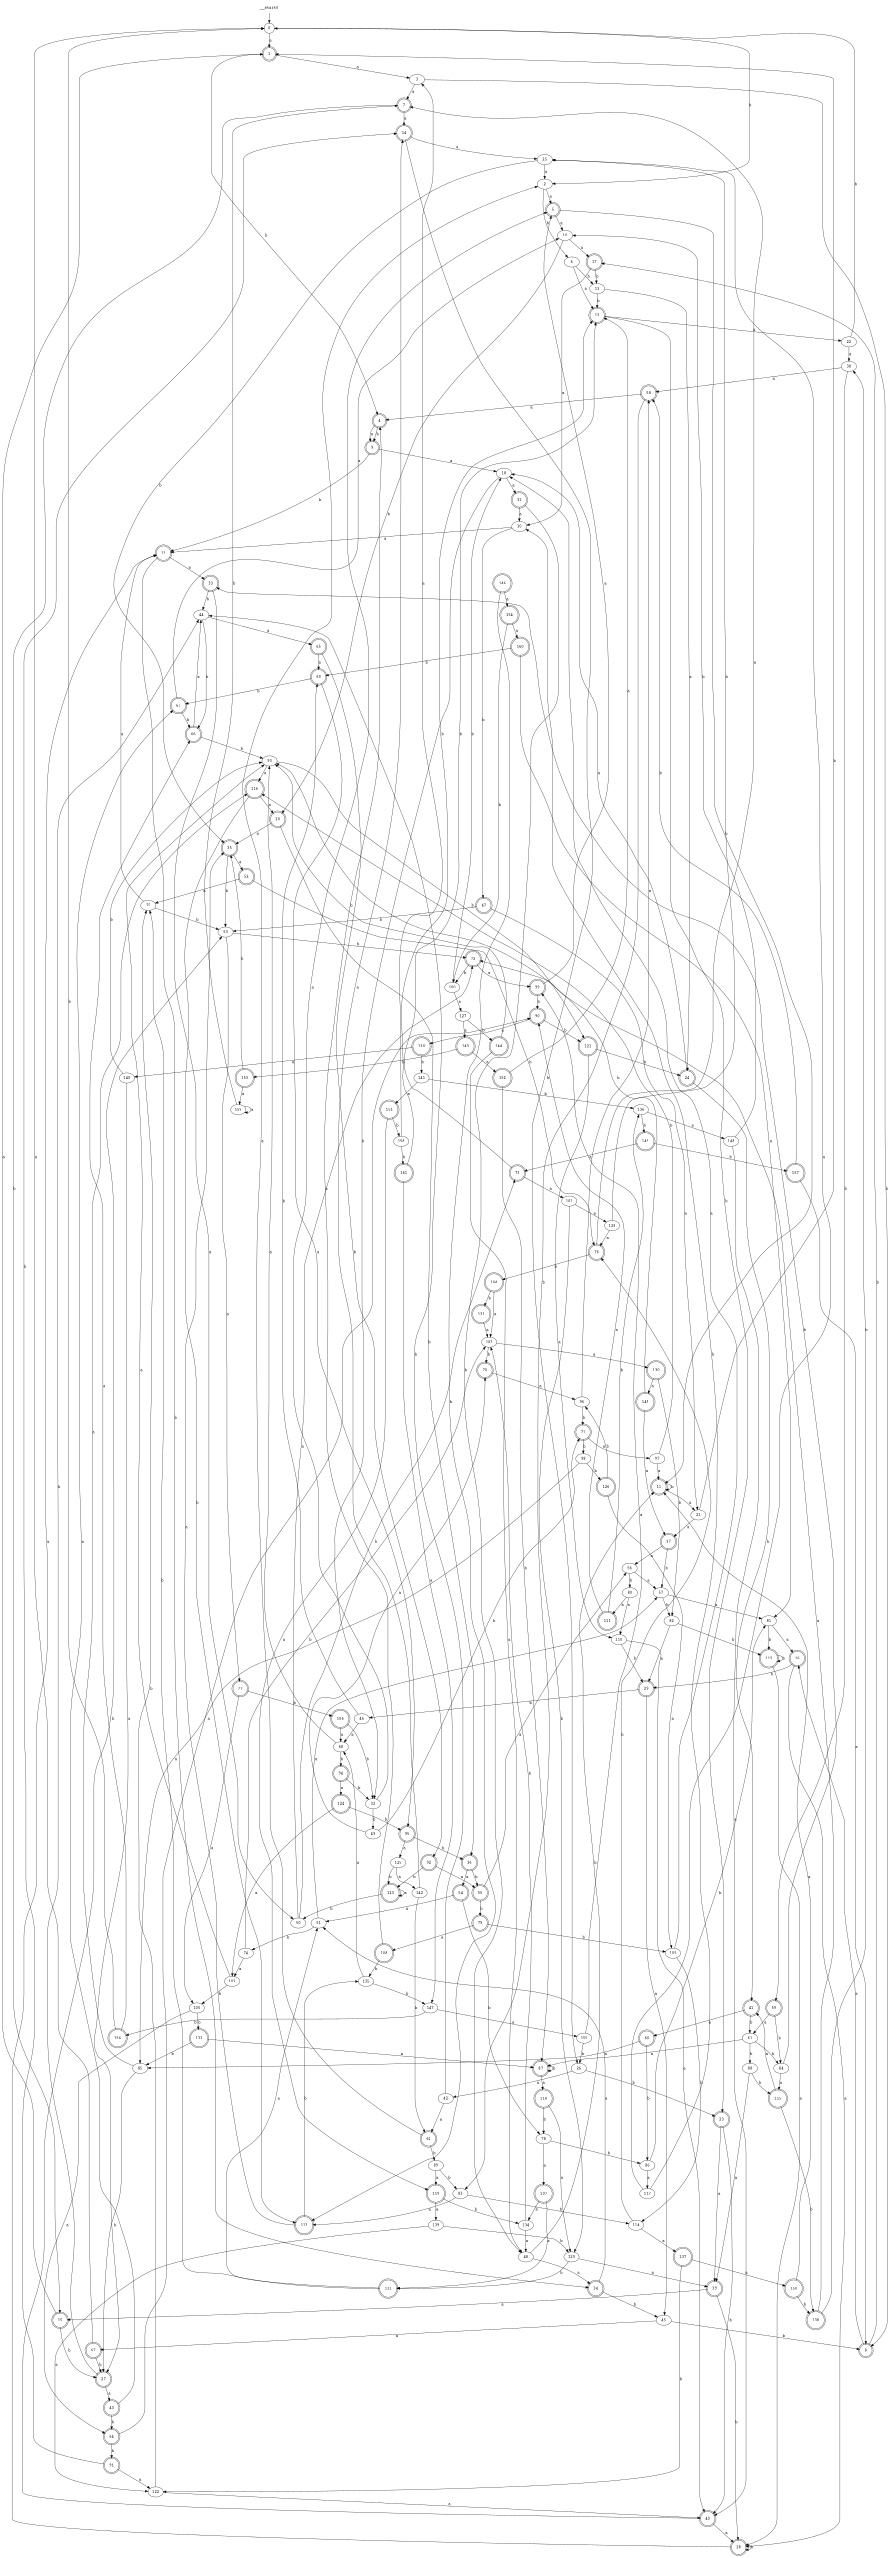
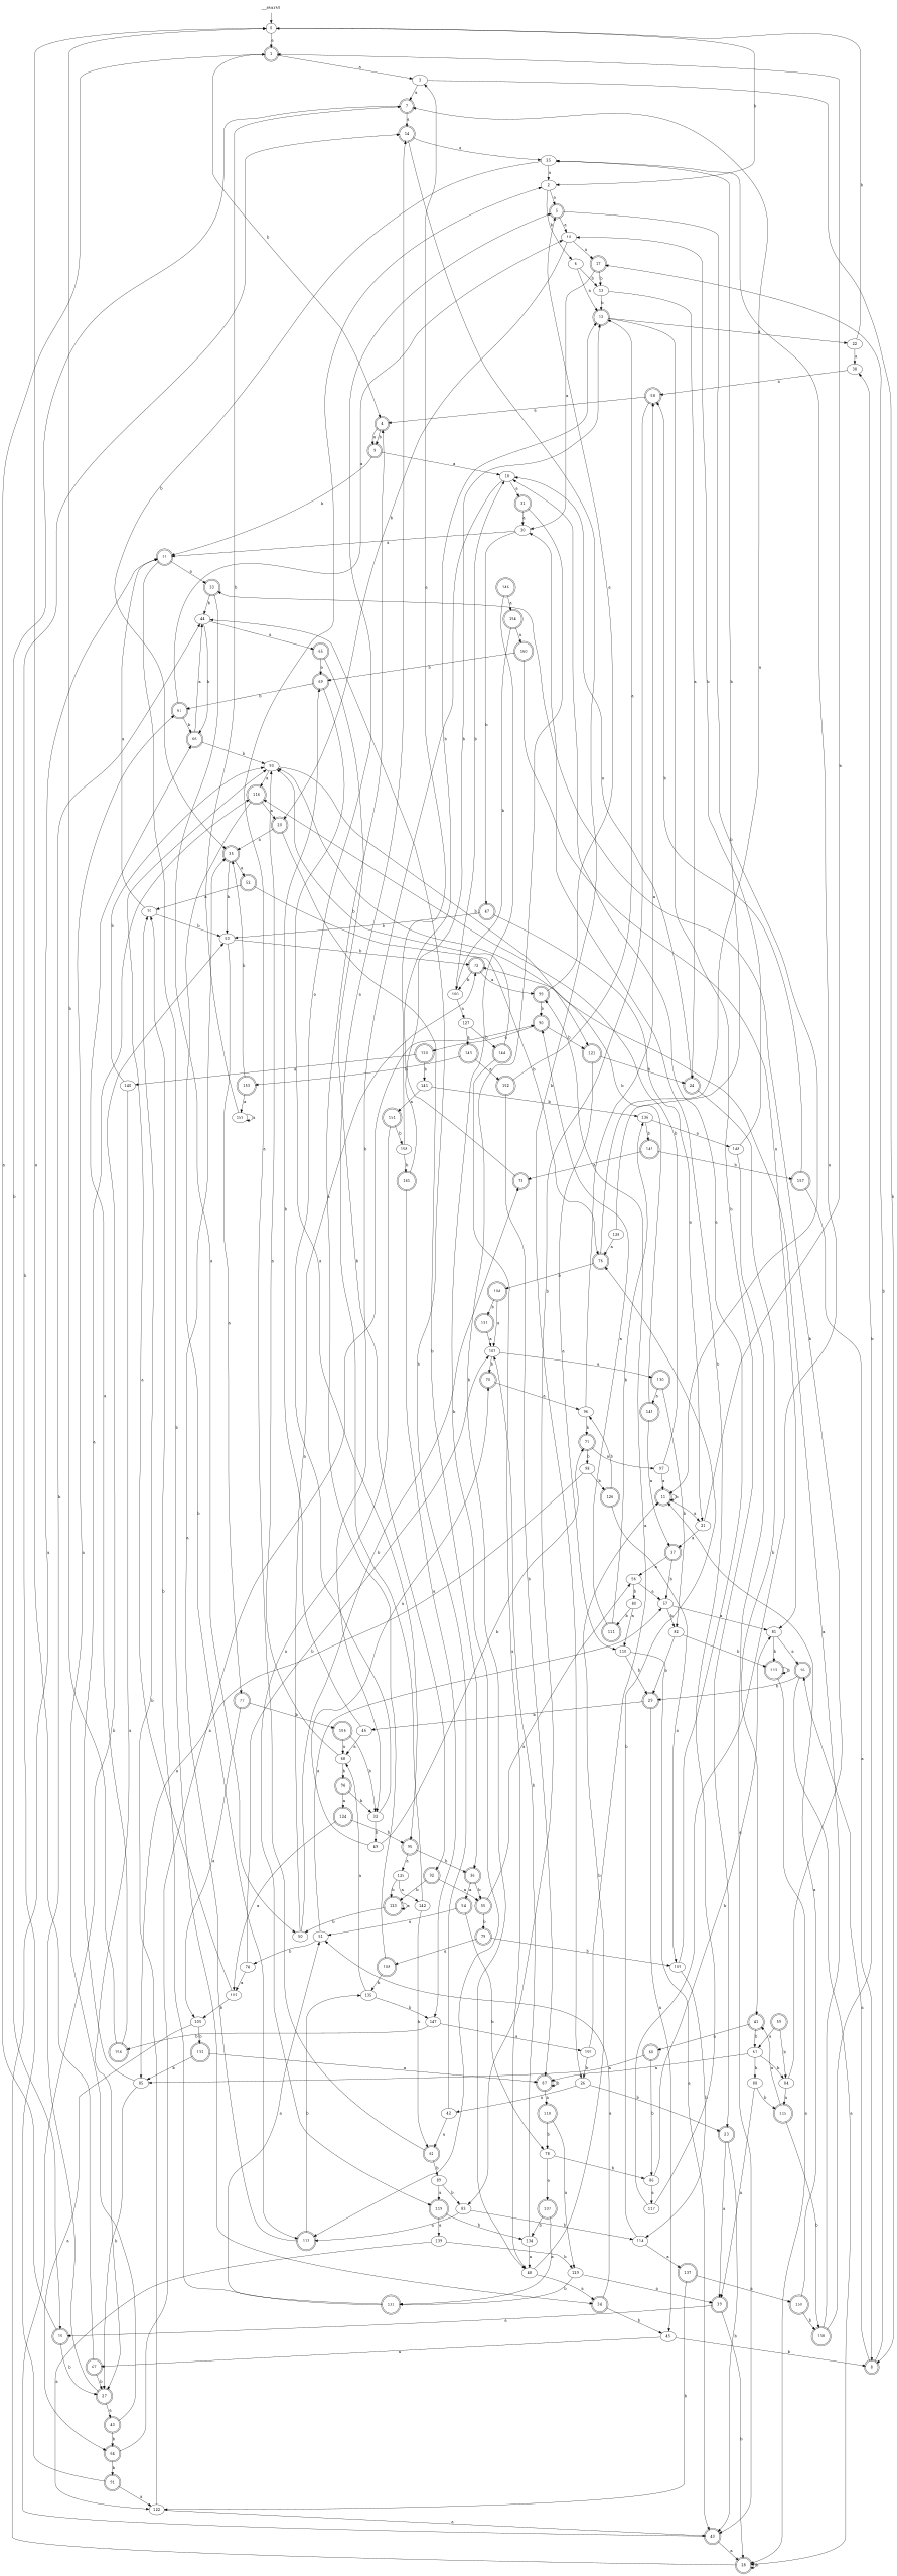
  digraph {
    fontname="Courier Prime"
    node [fontname="Courier Prime" shape=doublecircle]
    edge [fontname="Courier Prime"]
    __start0 [shape=none]
    0 [shape=circle]
    1
    2 [shape=""]
    3 [shape=""]
    4
    5
    6 [shape=""]
    7
    8
    9
    10 [shape=""]
    11
    12
    13 [shape=""]
    14
    15
    16
    17
    18 [shape=""]
    19
    20
    21 [shape=""]
    22 [shape=""]
    23
    24
    25 [shape=""]
    26 [shape=""]
    27
    28
    29
    30 [shape=""]
    31
    32 [shape=""]
    33
    34
    35
    36
    37
    38 [shape=""]
    39
    40
    41
    42 [shape=""]
    43
    44 [shape=""]
    45 [shape=""]
    46 [shape=""]
    47
    48 [shape=""]
    49 [shape=""]
    50 [shape=""]
    51 [shape=""]
    52
    53 [shape=""]
    54
    55
    56 [shape=""]
    57 [shape=""]
    58
    59
    60
    61 [shape=""]
    62
    63
    64
    65
    66
    67
    68 [shape=""]
    69
    70
    71
    72
    73
    74 [shape=""]
    75 [shape=""]
    76
    77
    78 [shape=""]
    79
    80 [shape=""]
    81 [shape=""]
    82 [shape=""]
    83 [shape=""]
    84 [shape=""]
    85 [shape=""]
    86 [shape=""]
    87
    88 [shape=""]
    89 [shape=""]
    90
    91
    92
    93 [shape=""]
    94
    95
    96 [shape=""]
    97 [shape=""]
    98 [shape=""]
    99
    100 [shape=""]
-   101 [shape=""]
    102 [shape=""]
    103 [shape=""]
    104
    105 [shape=""]
    106
    107
    108
    109 [shape=""]
    110 [shape=""]
    111
    112
    113
    114 [shape=""]
    115
    116
    117 [shape=""]
    118
    119
    120
    121
    122 [shape=""]
    123
    124
    125 [shape=""]
    126
    127 [shape=""]
    128 [shape=""]
    129 [shape=""]
    130
    131
    132
    133
    134 [shape=""]
    135 [shape=""]
    136 [shape=""]
    137
    138
    139 [shape=""]
    140 [shape=""]
    141 [shape=""]
    142 [shape=""]
    143
    144
    145
    147 [shape=""]
    148 [shape=""]
    149
    150
    151
    152
    153
    146
    154
    155 [shape=""]
    156
    157
    158 [shape=""]
    159 [shape=""]
    160
    161
    __start0 -> 0
    0 -> 1 [label=a]
    0 -> 2 [label=b]
    1 -> 3 [label=a]
    1 -> 4 [label=b]
    2 -> 5 [label=a]
    2 -> 6 [label=b]
    3 -> 7 [label=a]
    3 -> 8 [label=b]
    4 -> 9 [label=a]
    4 -> 9 [label=b]
    5 -> 10 [label=a]
    5 -> 11 [label=b]
    6 -> 12 [label=a]
    6 -> 13 [label=b]
    7 -> 14 [label=a]
    7 -> 15 [label=b]
    8 -> 16 [label=a]
    8 -> 17 [label=b]
    9 -> 18 [label=a]
    9 -> 19 [label=b]
    10 -> 17 [label=a]
    10 -> 20 [label=b]
    11 -> 11 [label=b]
    11 -> 21 [label=a]
    12 -> 22 [label=a]
    12 -> 23 [label=b]
    13 -> 12 [label=b]
    13 -> 24 [label=a]
    14 -> 25 [label=a]
    14 -> 26 [label=b]
    15 -> 1 [label=a]
    15 -> 27 [label=b]
    16 -> 28 [label=a]
    16 -> 29 [label=b]
    17 -> 13 [label=b]
    17 -> 30 [label=a]
    18 -> 31 [label=a]
    18 -> 32 [label=b]
    19 -> 33 [label=a]
    19 -> 34 [label=b]
    20 -> 35 [label=a]
    20 -> 36 [label=b]
    21 -> 1 [label=b]
    21 -> 37 [label=a]
    22 -> 0 [label=b]
    22 -> 38 [label=a]
    23 -> 39 [label=a]
    23 -> 40 [label=b]
    24 -> 18 [label=a]
    24 -> 41 [label=b]
    25 -> 2 [label=a]
    25 -> 35 [label=b]
    26 -> 23 [label=b]
    26 -> 42 [label=a]
    27 -> 43 [label=a]
    27 -> 44 [label=b]
    28 -> 19 [label=a]
    28 -> 28 [label=b]
    29 -> 45 [label=a]
    29 -> 46 [label=b]
    30 -> 19 [label=a]
    30 -> 47 [label=b]
    31 -> 30 [label=a]
    31 -> 48 [label=b]
    32 -> 5 [label=a]
    32 -> 49 [label=b]
    33 -> 44 [label=b]
    33 -> 50 [label=a]
    34 -> 45 [label=b]
    34 -> 51 [label=a]
    35 -> 52 [label=a]
    35 -> 53 [label=b]
    36 -> 54 [label=a]
    36 -> 55 [label=b]
    37 -> 56 [label=a]
    37 -> 57 [label=b]
    38 -> 58 [label=a]
-   38 -> 59 [label=b]
    39 -> 15 [label=a]
    39 -> 28 [label=b]
    40 -> 28 [label=a]
    40 -> 53 [label=b]
    41 -> 60 [label=a]
    41 -> 61 [label=b]
    42 -> 44 [label=b]
    42 -> 62 [label=a]
    43 -> 63 [label=a]
    43 -> 64 [label=b]
    44 -> 65 [label=a]
    44 -> 66 [label=b]
    45 -> 8 [label=b]
    45 -> 67 [label=a]
    46 -> 68 [label=a]
    46 -> 69 [label=b]
    47 -> 21 [label=a]
    47 -> 53 [label=b]
    48 -> 11 [label=b]
    48 -> 34 [label=a]
    49 -> 70 [label=a]
    49 -> 71 [label=b]
    50 -> 72 [label=a]
    50 -> 73 [label=b]
    51 -> 57 [label=a]
    51 -> 74 [label=b]
    52 -> 75 [label=a]
    52 -> 76 [label=b]
    53 -> 72 [label=b]
    53 -> 77 [label=a]
    54 -> 51 [label=a]
    54 -> 78 [label=b]
    55 -> 56 [label=a]
    55 -> 79 [label=b]
    56 -> 57 [label=a]
    56 -> 80 [label=b]
    57 -> 81 [label=a]
    57 -> 82 [label=b]
    58 -> 4 [label=a]
    58 -> 83 [label=b]
    59 -> 61 [label=a]
    59 -> 84 [label=b]
    60 -> 85 [label=a]
    60 -> 86 [label=b]
    61 -> 84 [label=b]
    61 -> 87 [label=a]
    61 -> 88 [label=b]
    62 -> 2 [label=a]
    62 -> 89 [label=b]
    63 -> 10 [label=a]
    63 -> 66 [label=b]
    64 -> 90 [label=a]
    64 -> 91 [label=b]
    65 -> 69 [label=a]
    65 -> 92 [label=b]
    66 -> 44 [label=a]
    66 -> 93 [label=b]
    67 -> 0 [label=a]
    67 -> 27 [label=b]
    68 -> 93 [label=a]
    68 -> 94 [label=b]
    69 -> 63 [label=b]
    69 -> 95 [label=a]
    70 -> 96 [label=a]
    71 -> 97 [label=a]
    71 -> 98 [label=b]
    72 -> 99 [label=a]
    72 -> 100 [label=b]
    73 -> 12 [label=b]
-   73 -> 101 [label=a]
    74 -> 102 [label=a]
    74 -> 103 [label=b]
    75 -> 19 [label=a]
    75 -> 53 [label=b]
    76 -> 7 [label=a]
    76 -> 104 [label=b]
    77 -> 105 [label=a]
    77 -> 106 [label=b]
    78 -> 86 [label=b]
    78 -> 107 [label=a]
    79 -> 108 [label=a]
    79 -> 109 [label=b]
    80 -> 110 [label=a]
    80 -> 111 [label=b]
    81 -> 16 [label=a]
    81 -> 112 [label=b]
    82 -> 29 [label=a]
    82 -> 112 [label=b]
    83 -> 113 [label=a]
    83 -> 114 [label=b]
    84 -> 33 [label=b]
    84 -> 115 [label=a]
    85 -> 27 [label=b]
    85 -> 116 [label=a]
    86 -> 81 [label=b]
    86 -> 117 [label=a]
    87 -> 87 [label=b]
    87 -> 118 [label=a]
    88 -> 39 [label=a]
    88 -> 115 [label=b]
    89 -> 83 [label=b]
    89 -> 119 [label=a]
    90 -> 120 [label=a]
    90 -> 121 [label=b]
    91 -> 14 [label=b]
    91 -> 122 [label=a]
    92 -> 55 [label=a]
    92 -> 123 [label=b]
    93 -> 116 [label=a]
    93 -> 121 [label=b]
    94 -> 32 [label=b]
    94 -> 124 [label=a]
    95 -> 36 [label=b]
    95 -> 125 [label=a]
    96 -> 58 [label=a]
    96 -> 71 [label=b]
    97 -> 11 [label=a]
    97 -> 116 [label=b]
    98 -> 85 [label=a]
    98 -> 126 [label=b]
    99 -> 5 [label=a]
    99 -> 90 [label=b]
    100 -> 18 [label=b]
    100 -> 127 [label=a]
-   101 -> 128 [label=a]
-   101 -> 129 [label=b]
    102 -> 93 [label=a]
    102 -> 105 [label=b]
    103 -> 70 [label=b]
    103 -> 130 [label=a]
    104 -> 103 [label=a]
    104 -> 131 [label=b]
    105 -> 64 [label=a]
    105 -> 132 [label=b]
    106 -> 32 [label=b]
    106 -> 68 [label=a]
    107 -> 133 [label=a]
    107 -> 134 [label=b]
    108 -> 4 [label=a]
    108 -> 135 [label=b]
    109 -> 18 [label=a]
    109 -> 114 [label=b]
    110 -> 29 [label=b]
    110 -> 40 [label=a]
    111 -> 90 [label=a]
    111 -> 136 [label=b]
    112 -> 28 [label=a]
    112 -> 112 [label=b]
    113 -> 35 [label=a]
    113 -> 135 [label=b]
    114 -> 76 [label=b]
    114 -> 137 [label=a]
    115 -> 41 [label=a]
    115 -> 138 [label=b]
    116 -> 20 [label=a]
    116 -> 113 [label=b]
    117 -> 25 [label=a]
    117 -> 30 [label=b]
    118 -> 78 [label=b]
    118 -> 129 [label=a]
    119 -> 134 [label=b]
    119 -> 139 [label=a]
    120 -> 140 [label=a]
    120 -> 141 [label=b]
    121 -> 24 [label=b]
    121 -> 110 [label=a]
    122 -> 40 [label=a]
    122 -> 75 [label=b]
    123 -> 50 [label=b]
    123 -> 123 [label=a]
    124 -> 95 [label=b]
    124 -> 102 [label=a]
    125 -> 123 [label=b]
    125 -> 142 [label=a]
    126 -> 96 [label=b]
    126 -> 109 [label=a]
    127 -> 143 [label=a]
    127 -> 144 [label=b]
    128 -> 25 [label=b]
    128 -> 76 [label=a]
    129 -> 39 [label=a]
    129 -> 133 [label=b]
    130 -> 82 [label=b]
    130 -> 145 [label=a]
    131 -> 103 [label=a]
    132 -> 85 [label=b]
    132 -> 87 [label=a]
    133 -> 51 [label=a]
    133 -> 75 [label=b]
    134 -> 48 [label=a]
    134 -> 103 [label=b]
    135 -> 68 [label=a]
    135 -> 147 [label=b]
    136 -> 148 [label=a]
    136 -> 149 [label=b]
    137 -> 122 [label=b]
    137 -> 150 [label=a]
    138 -> 38 [label=b]
    138 -> 72 [label=a]
    139 -> 122 [label=a]
    139 -> 129 [label=b]
    140 -> 27 [label=a]
    140 -> 93 [label=b]
    141 -> 136 [label=b]
    141 -> 151 [label=a]
    142 -> 14 [label=a]
    142 -> 62 [label=b]
    143 -> 152 [label=a]
    143 -> 153 [label=b]
    144 -> 48 [label=a]
    144 -> 93 [label=b]
    145 -> 37 [label=a]
    145 -> 93 [label=b]
    147 -> 155 [label=a]
    147 -> 156 [label=b]
    148 -> 10 [label=b]
    148 -> 40 [label=a]
    149 -> 73 [label=a]
    149 -> 157 [label=b]
    150 -> 11 [label=a]
    150 -> 138 [label=b]
    151 -> 119 [label=a]
    151 -> 158 [label=b]
    152 -> 12 [label=a]
    152 -> 87 [label=b]
    153 -> 35 [label=b]
    153 -> 159 [label=a]
    146 -> 113 [label=b]
    146 -> 154 [label=a]
    154 -> 100 [label=b]
    154 -> 160 [label=a]
    155 -> 26 [label=b]
    155 -> 99 [label=a]
    156 -> 0 [label=b]
    156 -> 66 [label=a]
    157 -> 8 [label=a]
    157 -> 58 [label=b]
    158 -> 3 [label=a]
    158 -> 161 [label=b]
    159 -> 7 [label=b]
    159 -> 159 [label=a]
    160 -> 69 [label=b]
    160 -> 81 [label=a]
    161 -> 12 [label=b]
    161 -> 147 [label=a]
  }
